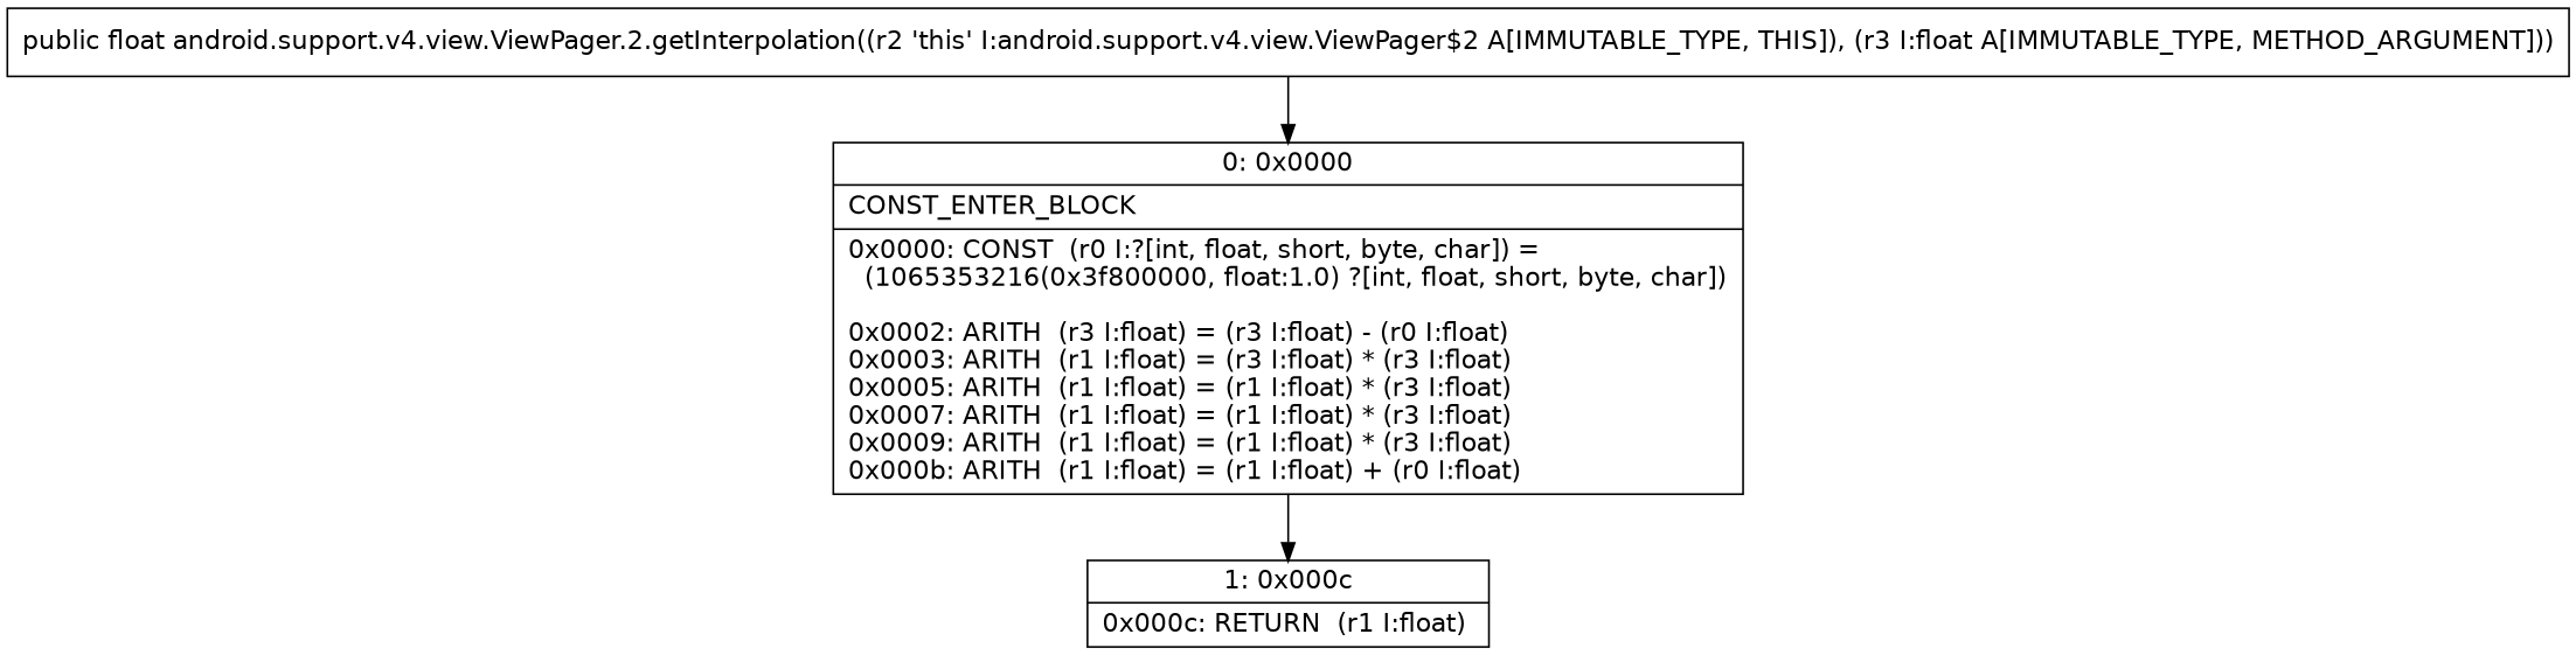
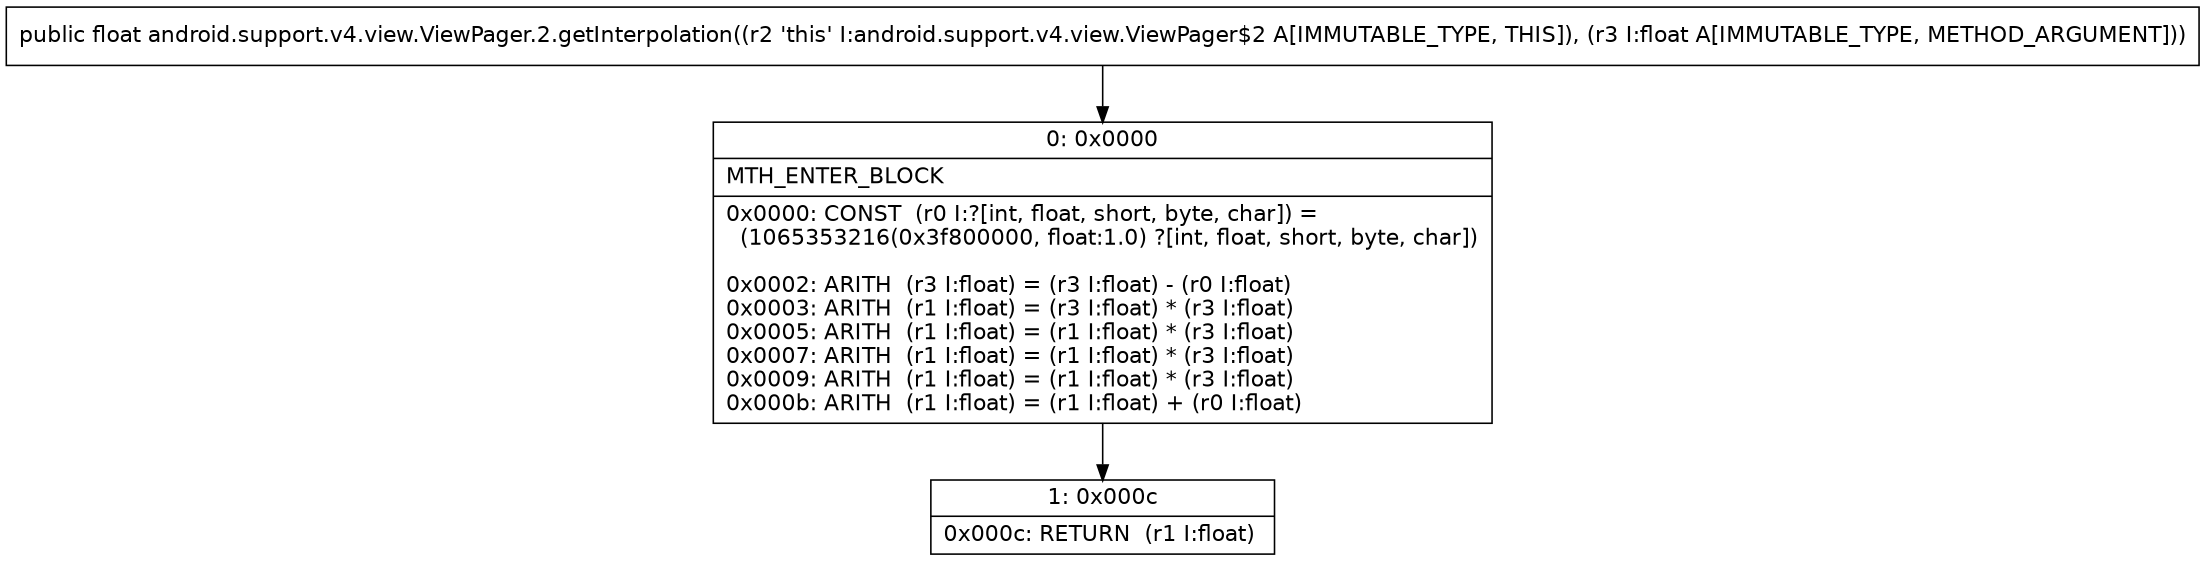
  digraph {
    fontname="DejaVu Sans"
    node [shape=record fontname="DejaVu Sans"]
    edge [fontname="DejaVu Sans"]
-   n1 [label="{0\:\ 0x0000|CONST_ENTER_BLOCK\l|0x0000: CONST  (r0 I:?[int, float, short, byte, char]) = \l  (1065353216(0x3f800000, float:1.0) ?[int, float, short, byte, char])\l \l0x0002: ARITH  (r3 I:float) = (r3 I:float) \- (r0 I:float) \l0x0003: ARITH  (r1 I:float) = (r3 I:float) * (r3 I:float) \l0x0005: ARITH  (r1 I:float) = (r1 I:float) * (r3 I:float) \l0x0007: ARITH  (r1 I:float) = (r1 I:float) * (r3 I:float) \l0x0009: ARITH  (r1 I:float) = (r1 I:float) * (r3 I:float) \l0x000b: ARITH  (r1 I:float) = (r1 I:float) + (r0 I:float) \l}"]
+   n1 [label="{0\:\ 0x0000|MTH_ENTER_BLOCK\l|0x0000: CONST  (r0 I:?[int, float, short, byte, char]) = \l  (1065353216(0x3f800000, float:1.0) ?[int, float, short, byte, char])\l \l0x0002: ARITH  (r3 I:float) = (r3 I:float) \- (r0 I:float) \l0x0003: ARITH  (r1 I:float) = (r3 I:float) * (r3 I:float) \l0x0005: ARITH  (r1 I:float) = (r1 I:float) * (r3 I:float) \l0x0007: ARITH  (r1 I:float) = (r1 I:float) * (r3 I:float) \l0x0009: ARITH  (r1 I:float) = (r1 I:float) * (r3 I:float) \l0x000b: ARITH  (r1 I:float) = (r1 I:float) + (r0 I:float) \l}"]
    n2 [label="{1\:\ 0x000c|0x000c: RETURN  (r1 I:float) \l}"]
    n3 [label="{public float android.support.v4.view.ViewPager.2.getInterpolation((r2 'this' I:android.support.v4.view.ViewPager$2 A[IMMUTABLE_TYPE, THIS]), (r3 I:float A[IMMUTABLE_TYPE, METHOD_ARGUMENT])) }"]
    n1 -> n2
    n3 -> n1
  }
